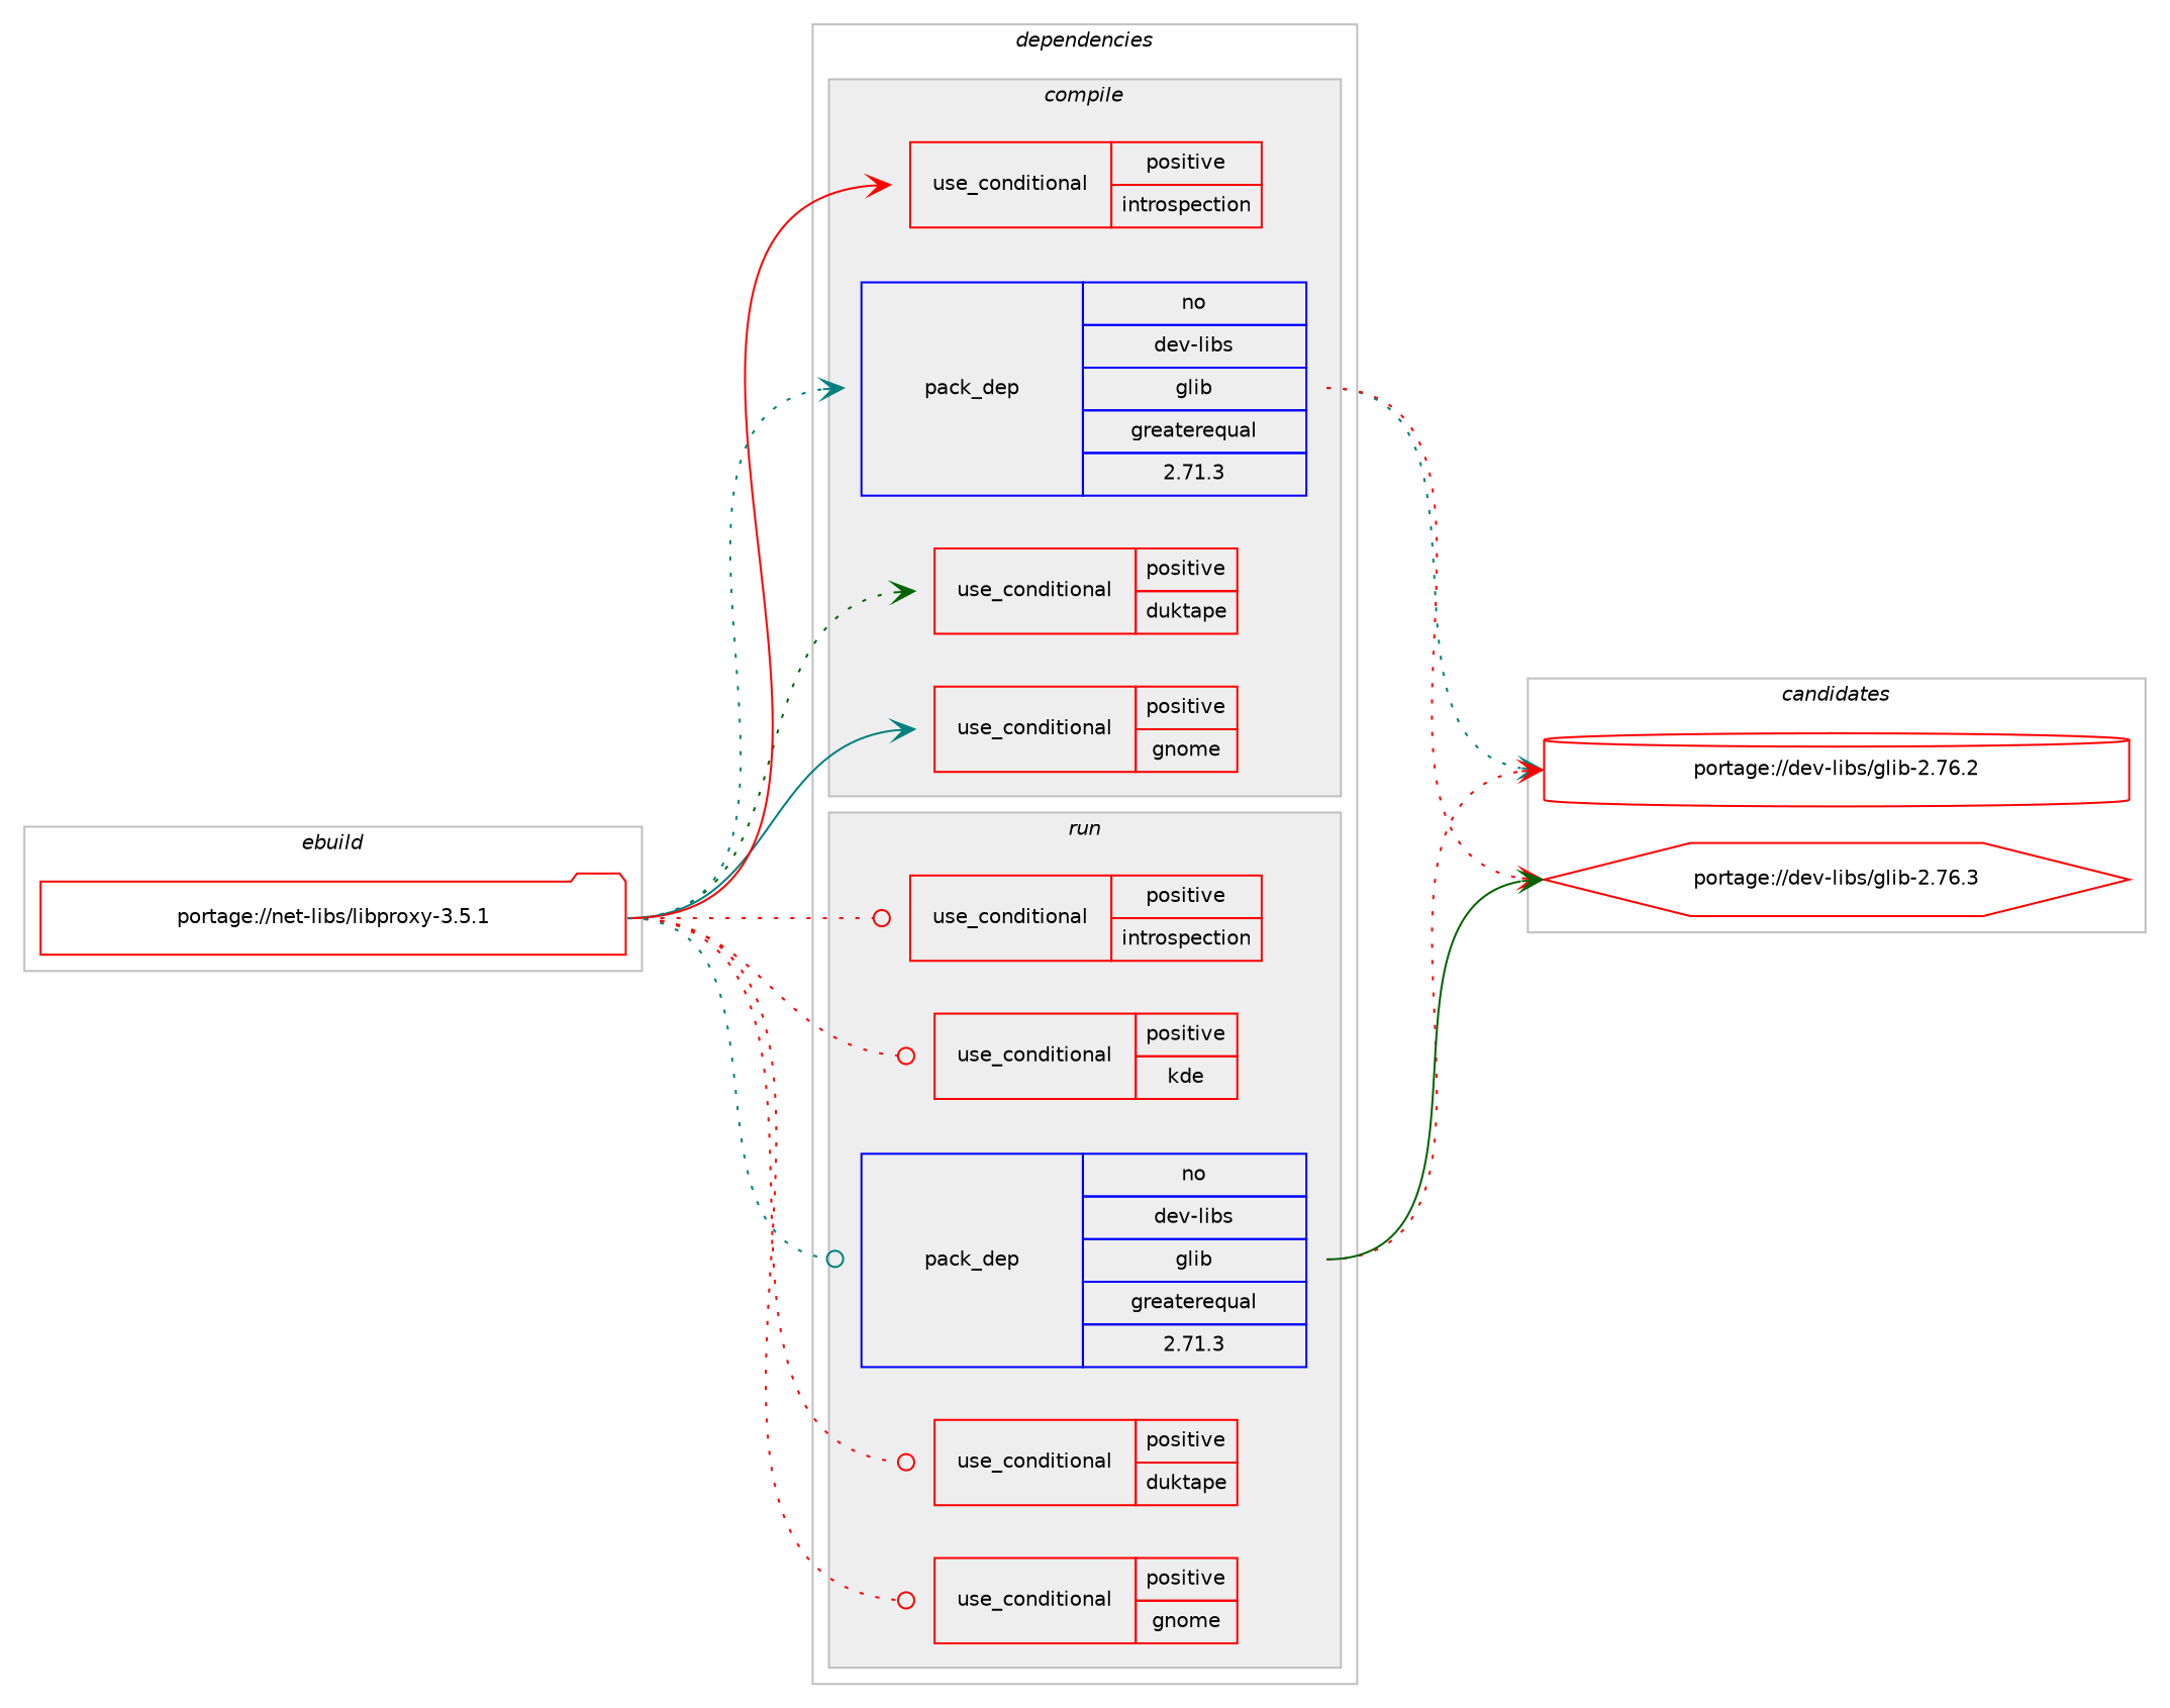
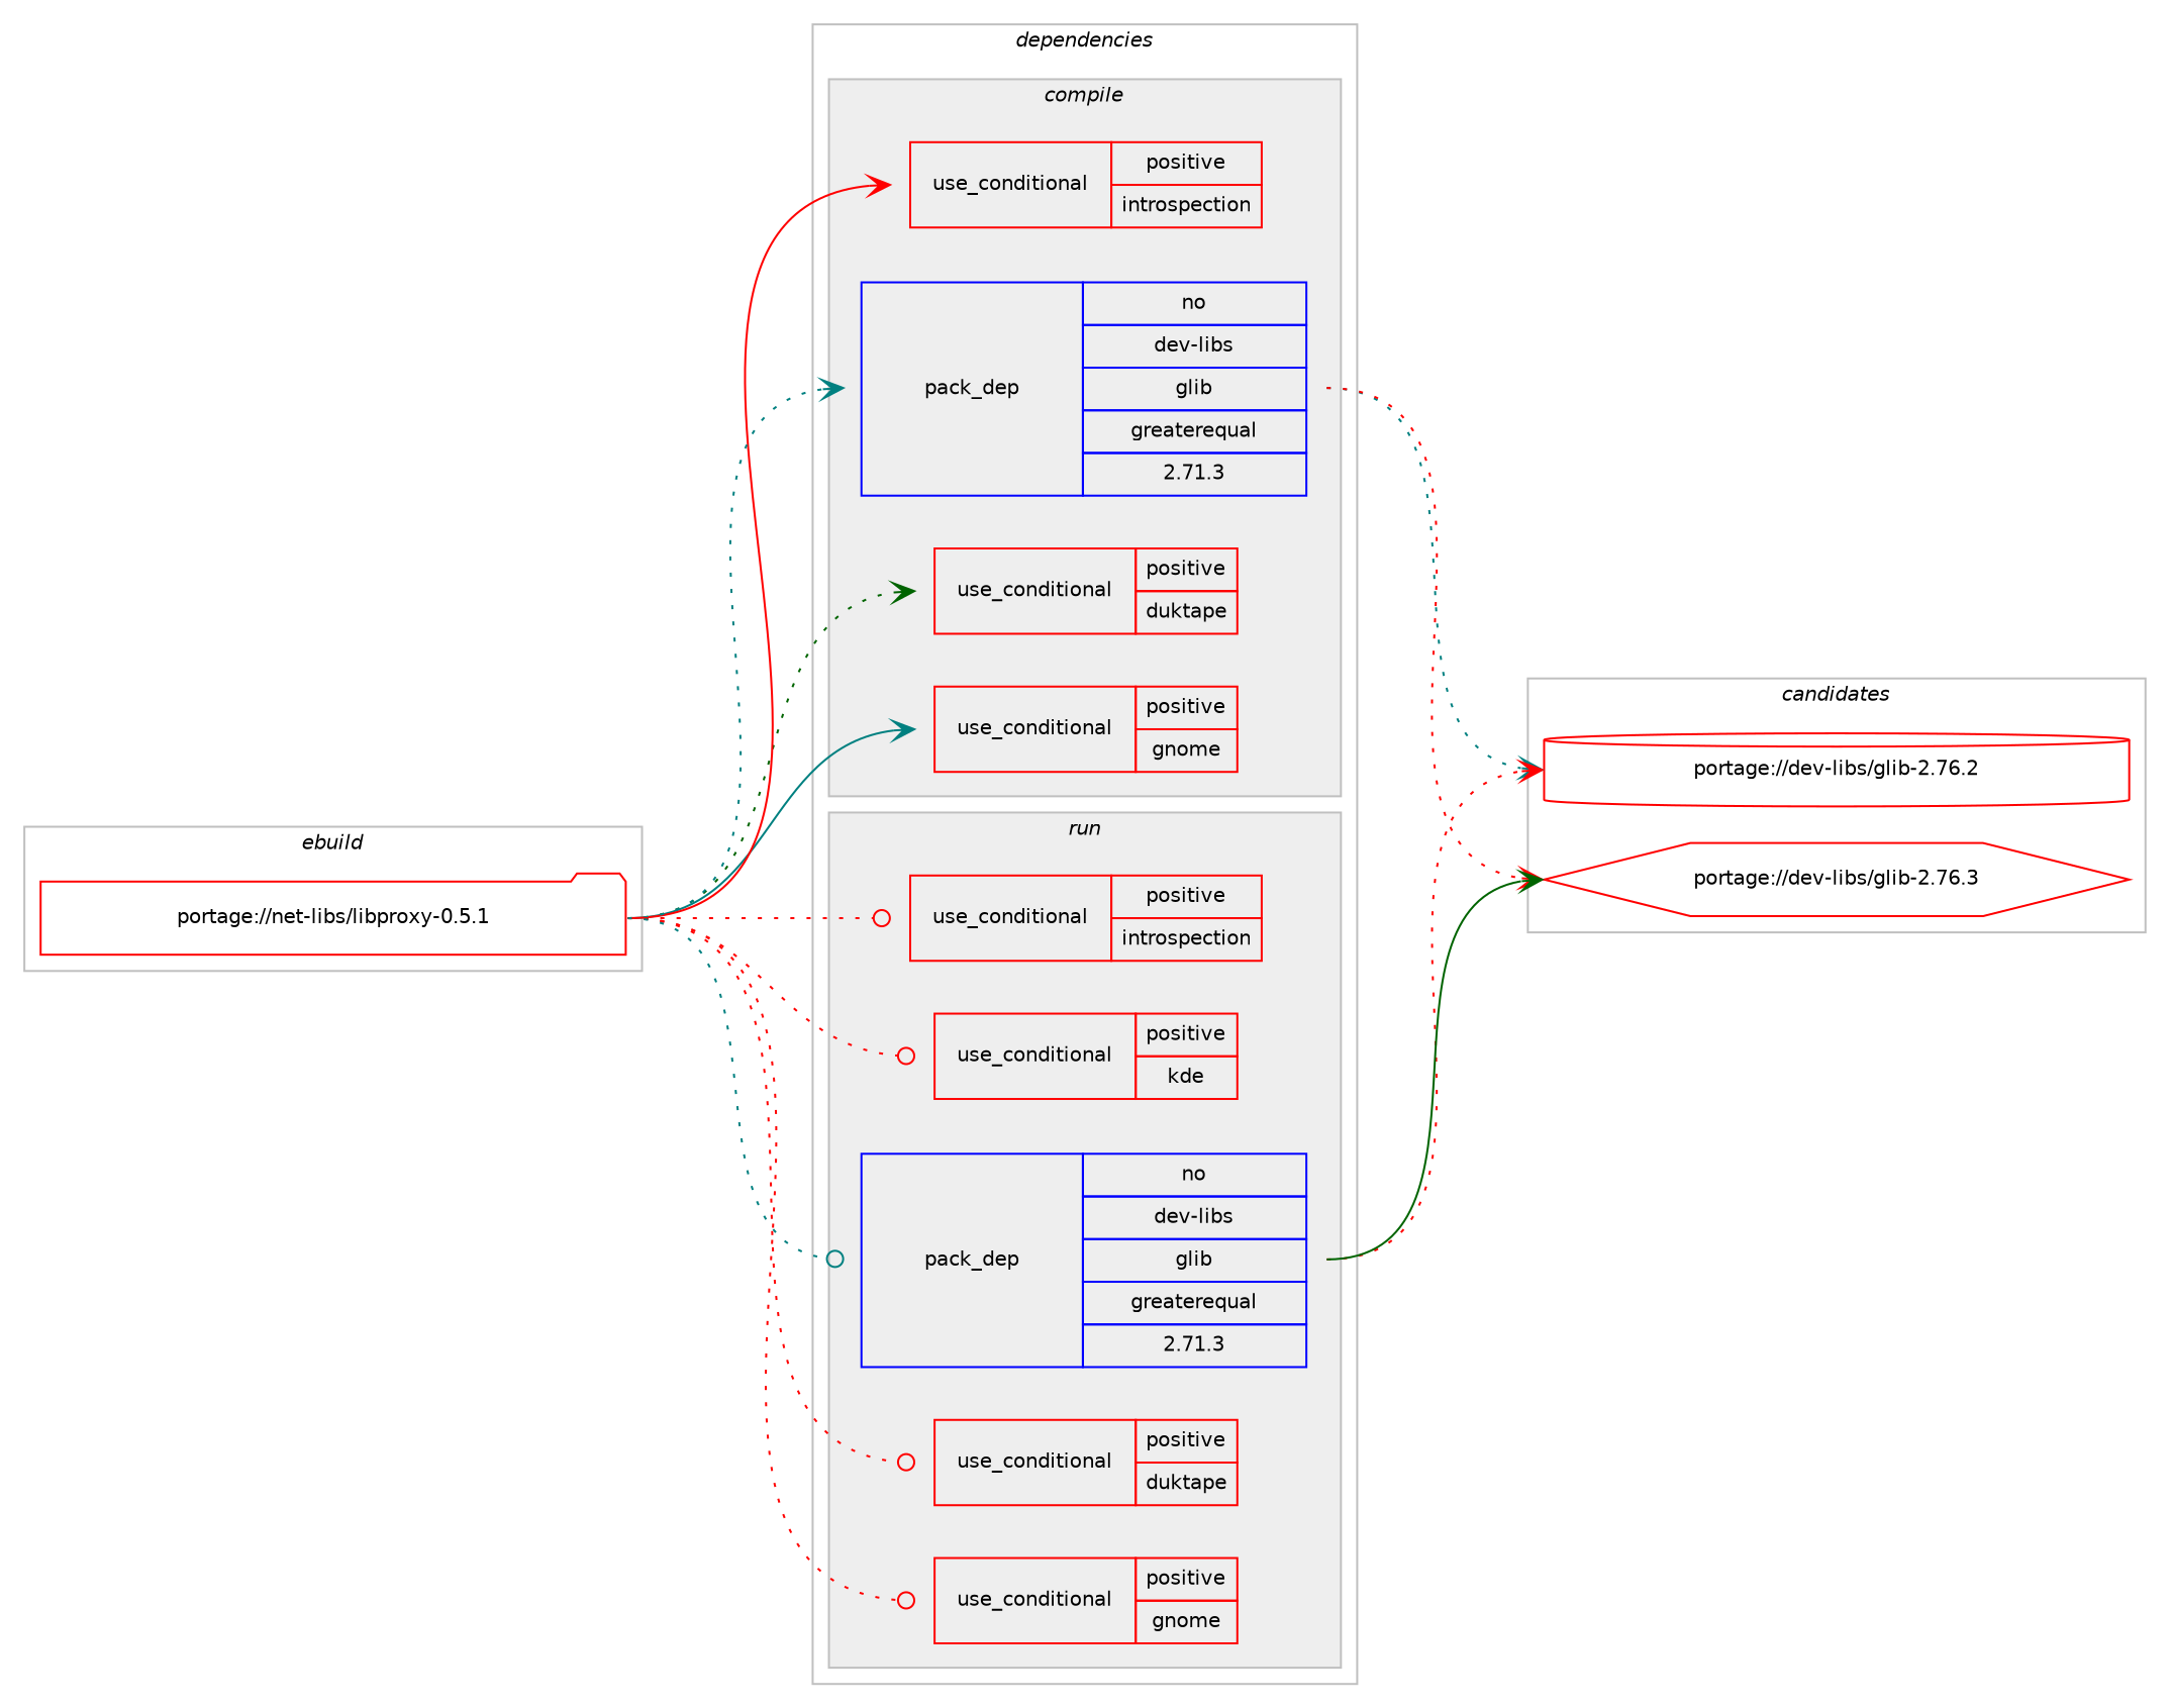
  digraph {
    compound=true
    concentrate=true
    fontname=Helvetica
    fontsize=10
    newrank=true
    rankdir=LR
    ranksep=1.5
    node [color=red fontname=Helvetica fontsize=10 shape=none]
    edge [arrowhead=vee headport=w style=dotted tailport=e weight=20 color=red]
-   n1 [label="portage://net-libs/libproxy-3.5.1" width=4 shape=folder]
+   n1 [label="portage://net-libs/libproxy-0.5.1" width=4 shape=folder]
    n2 [label=<<TABLE BORDER="0" CELLBORDER="1" CELLSPACING="0" CELLPADDING="4"><TR><TD ROWSPAN="3" CELLPADDING="10">use_conditional</TD></TR><TR><TD>positive</TD></TR><TR><TD>duktape</TD></TR></TABLE>>]
    n3 [label=<<TABLE BORDER="0" CELLBORDER="1" CELLSPACING="0" CELLPADDING="4"><TR><TD ROWSPAN="3" CELLPADDING="10">use_conditional</TD></TR><TR><TD>positive</TD></TR><TR><TD>gnome</TD></TR></TABLE>>]
    n4 [label=<<TABLE BORDER="0" CELLBORDER="1" CELLSPACING="0" CELLPADDING="4"><TR><TD ROWSPAN="3" CELLPADDING="10">use_conditional</TD></TR><TR><TD>positive</TD></TR><TR><TD>introspection</TD></TR></TABLE>>]
    n5 [color=blue label=<<TABLE BORDER="0" CELLBORDER="1" CELLSPACING="0" CELLPADDING="4" WIDTH="220"><TR><TD ROWSPAN="6" CELLPADDING="30">pack_dep</TD></TR><TR><TD WIDTH="110">no</TD></TR><TR><TD>dev-libs</TD></TR><TR><TD>glib</TD></TR><TR><TD>greaterequal</TD></TR><TR><TD>2.71.3</TD></TR></TABLE>>]
    n6 [label=<<TABLE BORDER="0" CELLBORDER="1" CELLSPACING="0" CELLPADDING="4"><TR><TD ROWSPAN="3" CELLPADDING="10">use_conditional</TD></TR><TR><TD>positive</TD></TR><TR><TD>duktape</TD></TR></TABLE>>]
    n7 [label=<<TABLE BORDER="0" CELLBORDER="1" CELLSPACING="0" CELLPADDING="4"><TR><TD ROWSPAN="3" CELLPADDING="10">use_conditional</TD></TR><TR><TD>positive</TD></TR><TR><TD>gnome</TD></TR></TABLE>>]
    n8 [label=<<TABLE BORDER="0" CELLBORDER="1" CELLSPACING="0" CELLPADDING="4"><TR><TD ROWSPAN="3" CELLPADDING="10">use_conditional</TD></TR><TR><TD>positive</TD></TR><TR><TD>introspection</TD></TR></TABLE>>]
    n9 [label=<<TABLE BORDER="0" CELLBORDER="1" CELLSPACING="0" CELLPADDING="4"><TR><TD ROWSPAN="3" CELLPADDING="10">use_conditional</TD></TR><TR><TD>positive</TD></TR><TR><TD>kde</TD></TR></TABLE>>]
    n10 [color=blue label=<<TABLE BORDER="0" CELLBORDER="1" CELLSPACING="0" CELLPADDING="4" WIDTH="220"><TR><TD ROWSPAN="6" CELLPADDING="30">pack_dep</TD></TR><TR><TD WIDTH="110">no</TD></TR><TR><TD>dev-libs</TD></TR><TR><TD>glib</TD></TR><TR><TD>greaterequal</TD></TR><TR><TD>2.71.3</TD></TR></TABLE>>]
    n11 [label="portage://dev-libs/glib-2.76.2" width=4 shape=cylinder]
    n12 [label="portage://dev-libs/glib-2.76.3" width=4 shape=hexagon]
    subgraph cluster_1 {
      color=gray
      label=<<i>ebuild</i>>
      rank=same
      n1
    }
    subgraph cluster_2 {
      color=gray
      label=<<i>dependencies</i>>
      subgraph cluster_3 {
        color=gray
        fillcolor="#eeeeee"
        label=<<i>compile</i>>
        style=filled
        subgraph sub_4 {
          color=gray
          fillcolor="#eeeeee"
          label=<<i>compile</i>>
          style=filled
          n2
        }
        subgraph sub_5 {
          color=gray
          fillcolor="#eeeeee"
          label=<<i>compile</i>>
          style=filled
          n3
        }
        subgraph sub_6 {
          color=gray
          fillcolor="#eeeeee"
          label=<<i>compile</i>>
          style=filled
          n4
        }
        subgraph sub_7 {
          color=gray
          fillcolor="#eeeeee"
          label=<<i>compile</i>>
          style=filled
          n5
        }
      }
      subgraph cluster_8 {
        color=gray
        fillcolor="#eeeeee"
        label=<<i>compile and run</i>>
        style=filled
      }
      subgraph cluster_9 {
        color=gray
        fillcolor="#eeeeee"
        label=<<i>run</i>>
        style=filled
        subgraph sub_10 {
          color=gray
          fillcolor="#eeeeee"
          label=<<i>run</i>>
          style=filled
          n6
        }
        subgraph sub_11 {
          color=gray
          fillcolor="#eeeeee"
          label=<<i>run</i>>
          style=filled
          n7
        }
        subgraph sub_12 {
          color=gray
          fillcolor="#eeeeee"
          label=<<i>run</i>>
          style=filled
          n8
        }
        subgraph sub_13 {
          color=gray
          fillcolor="#eeeeee"
          label=<<i>run</i>>
          style=filled
          n9
        }
        subgraph sub_14 {
          color=gray
          fillcolor="#eeeeee"
          label=<<i>run</i>>
          style=filled
          n10
        }
      }
    }
    subgraph cluster_15 {
      color=gray
      label=<<i>candidates</i>>
      rank=same
      subgraph sub_16 {
        color=black
        label=<<i>candidates</i>>
        nodesep=1
        rank=same
        n11
        n12
      }
      subgraph sub_17 {
        color=black
        label=<<i>candidates</i>>
        nodesep=1
        rank=same
        n11
        n12
      }
    }
    n1 -> n2 [color=darkgreen]
    n1 -> n3 [style=solid color=teal]
    n1 -> n4 [style=solid]
    n1 -> n5 [color=teal]
    n1 -> n6 [arrowhead=odot]
    n1 -> n7 [arrowhead=odot]
    n1 -> n8 [arrowhead=odot]
    n1 -> n9 [arrowhead=odot]
    n1 -> n10 [arrowhead=odot color=teal]
    n5 -> n11 [weight=100 color=teal]
    n5 -> n12 [weight=100]
    n10 -> n11 [weight=100]
    n10 -> n12 [style=solid weight=100 color=darkgreen]
  }
